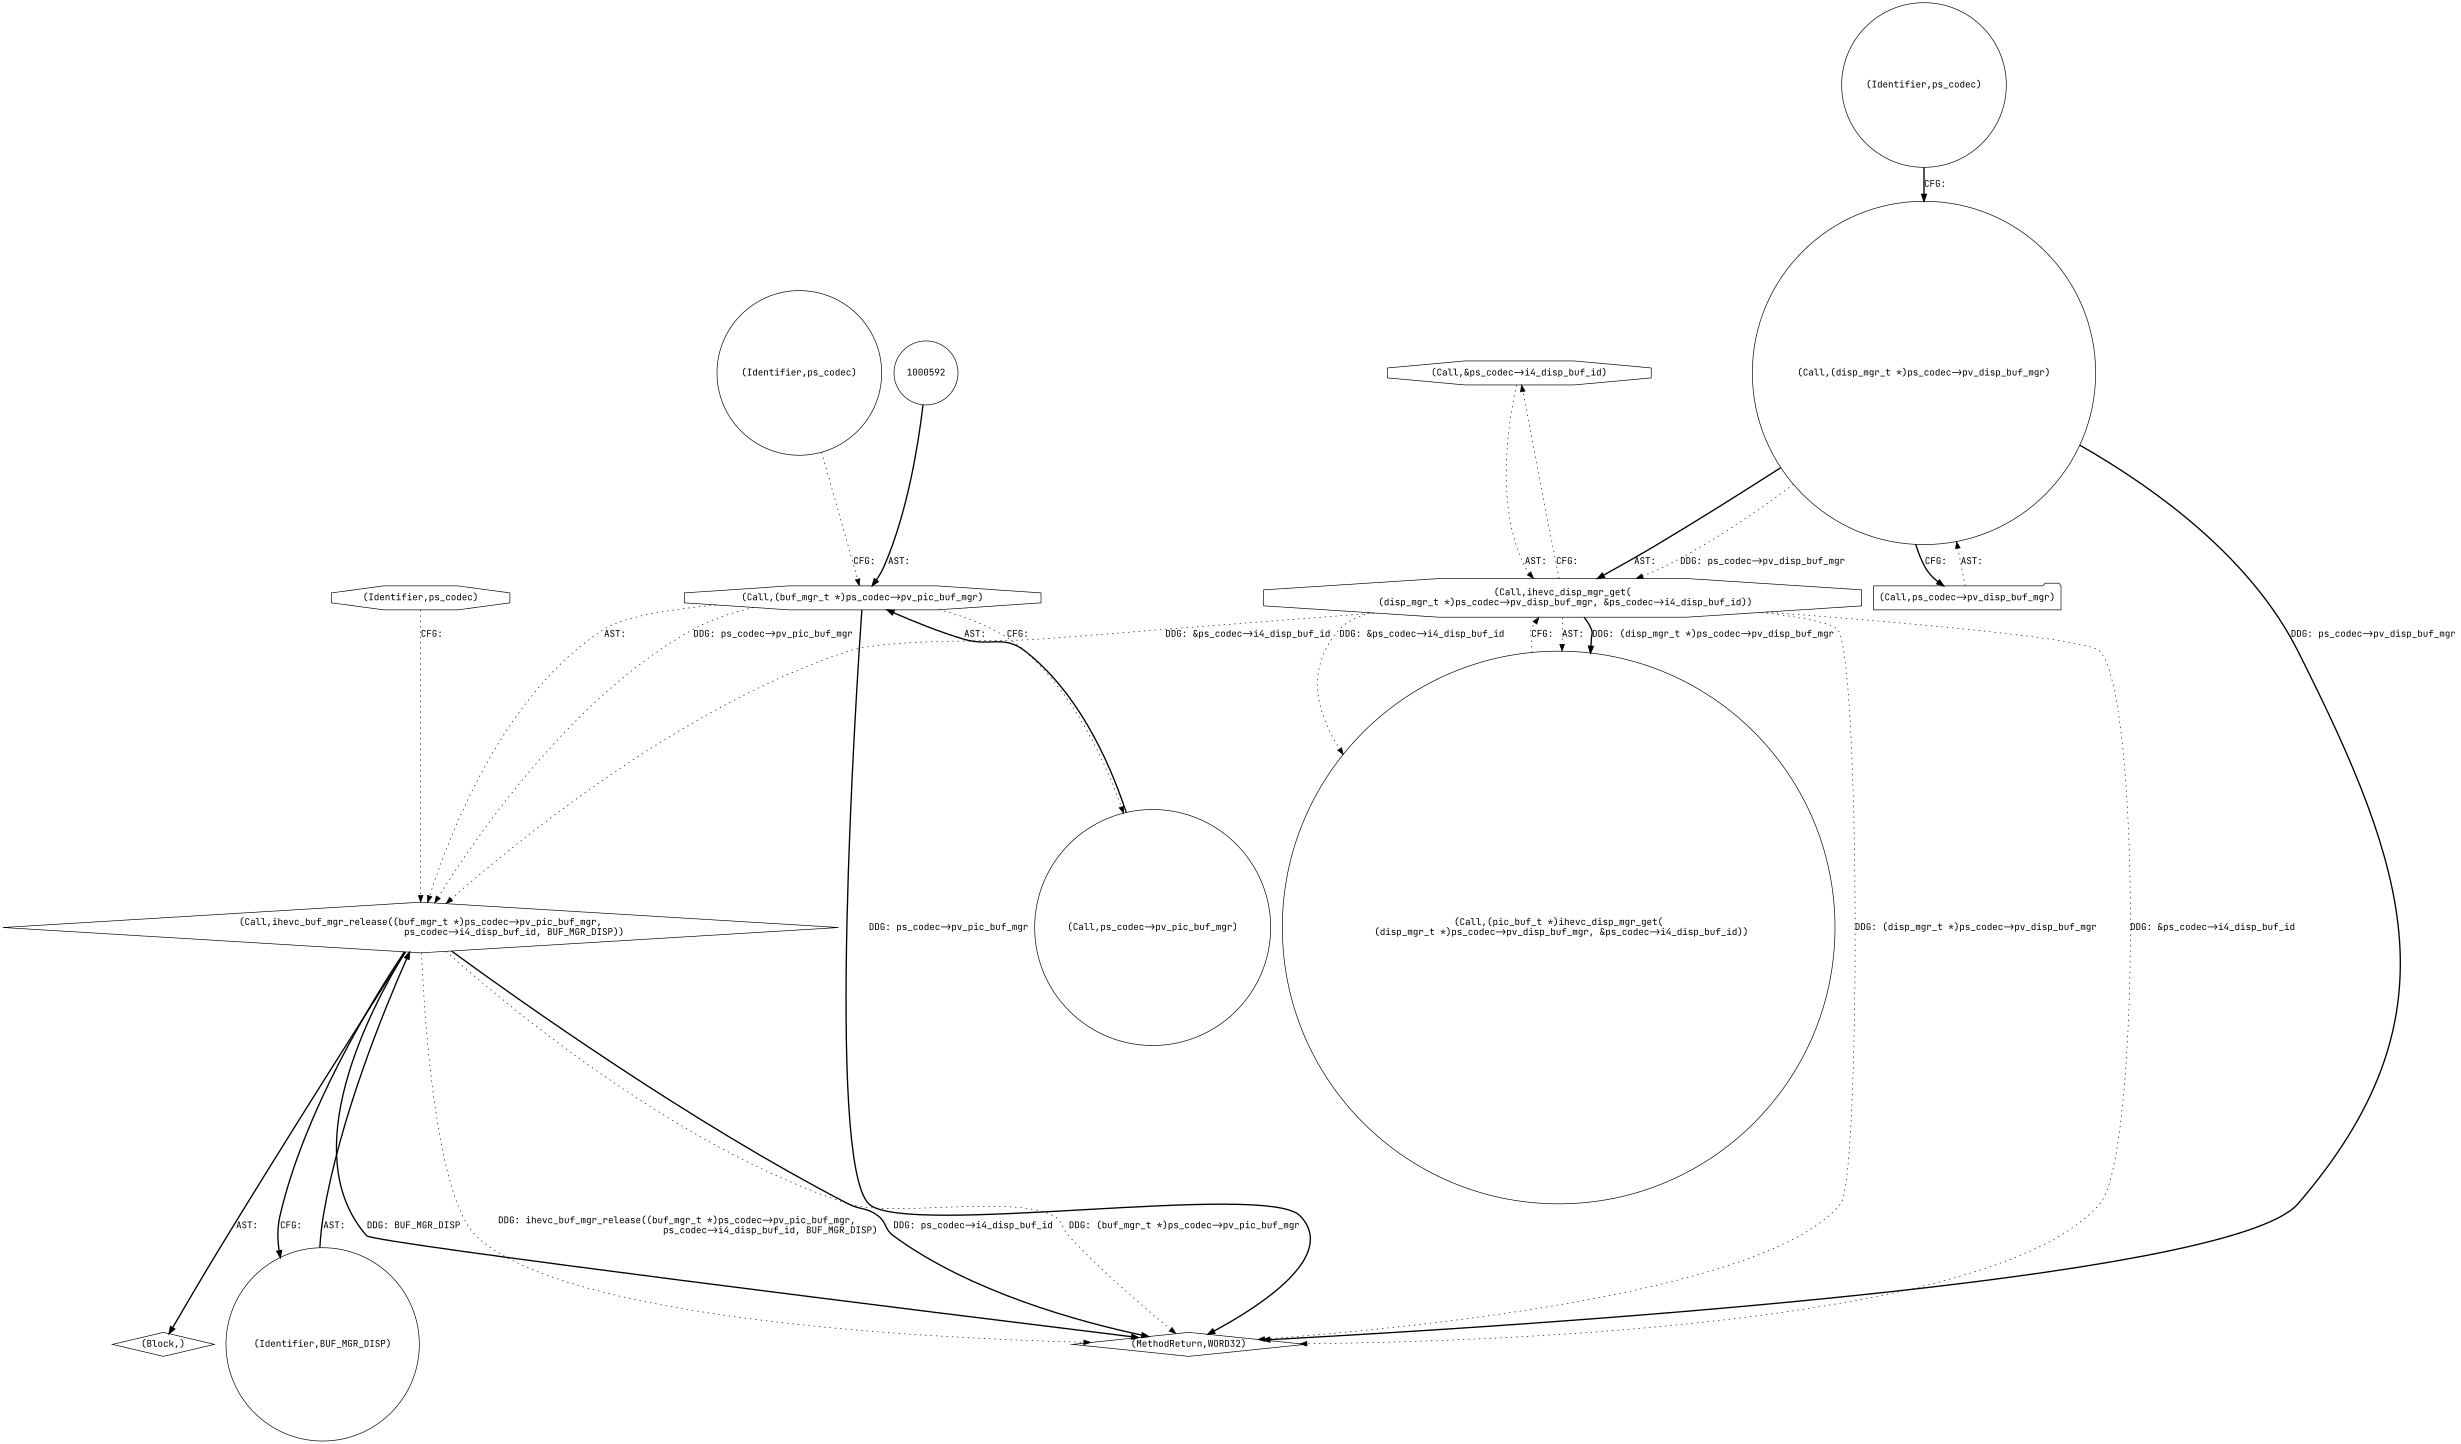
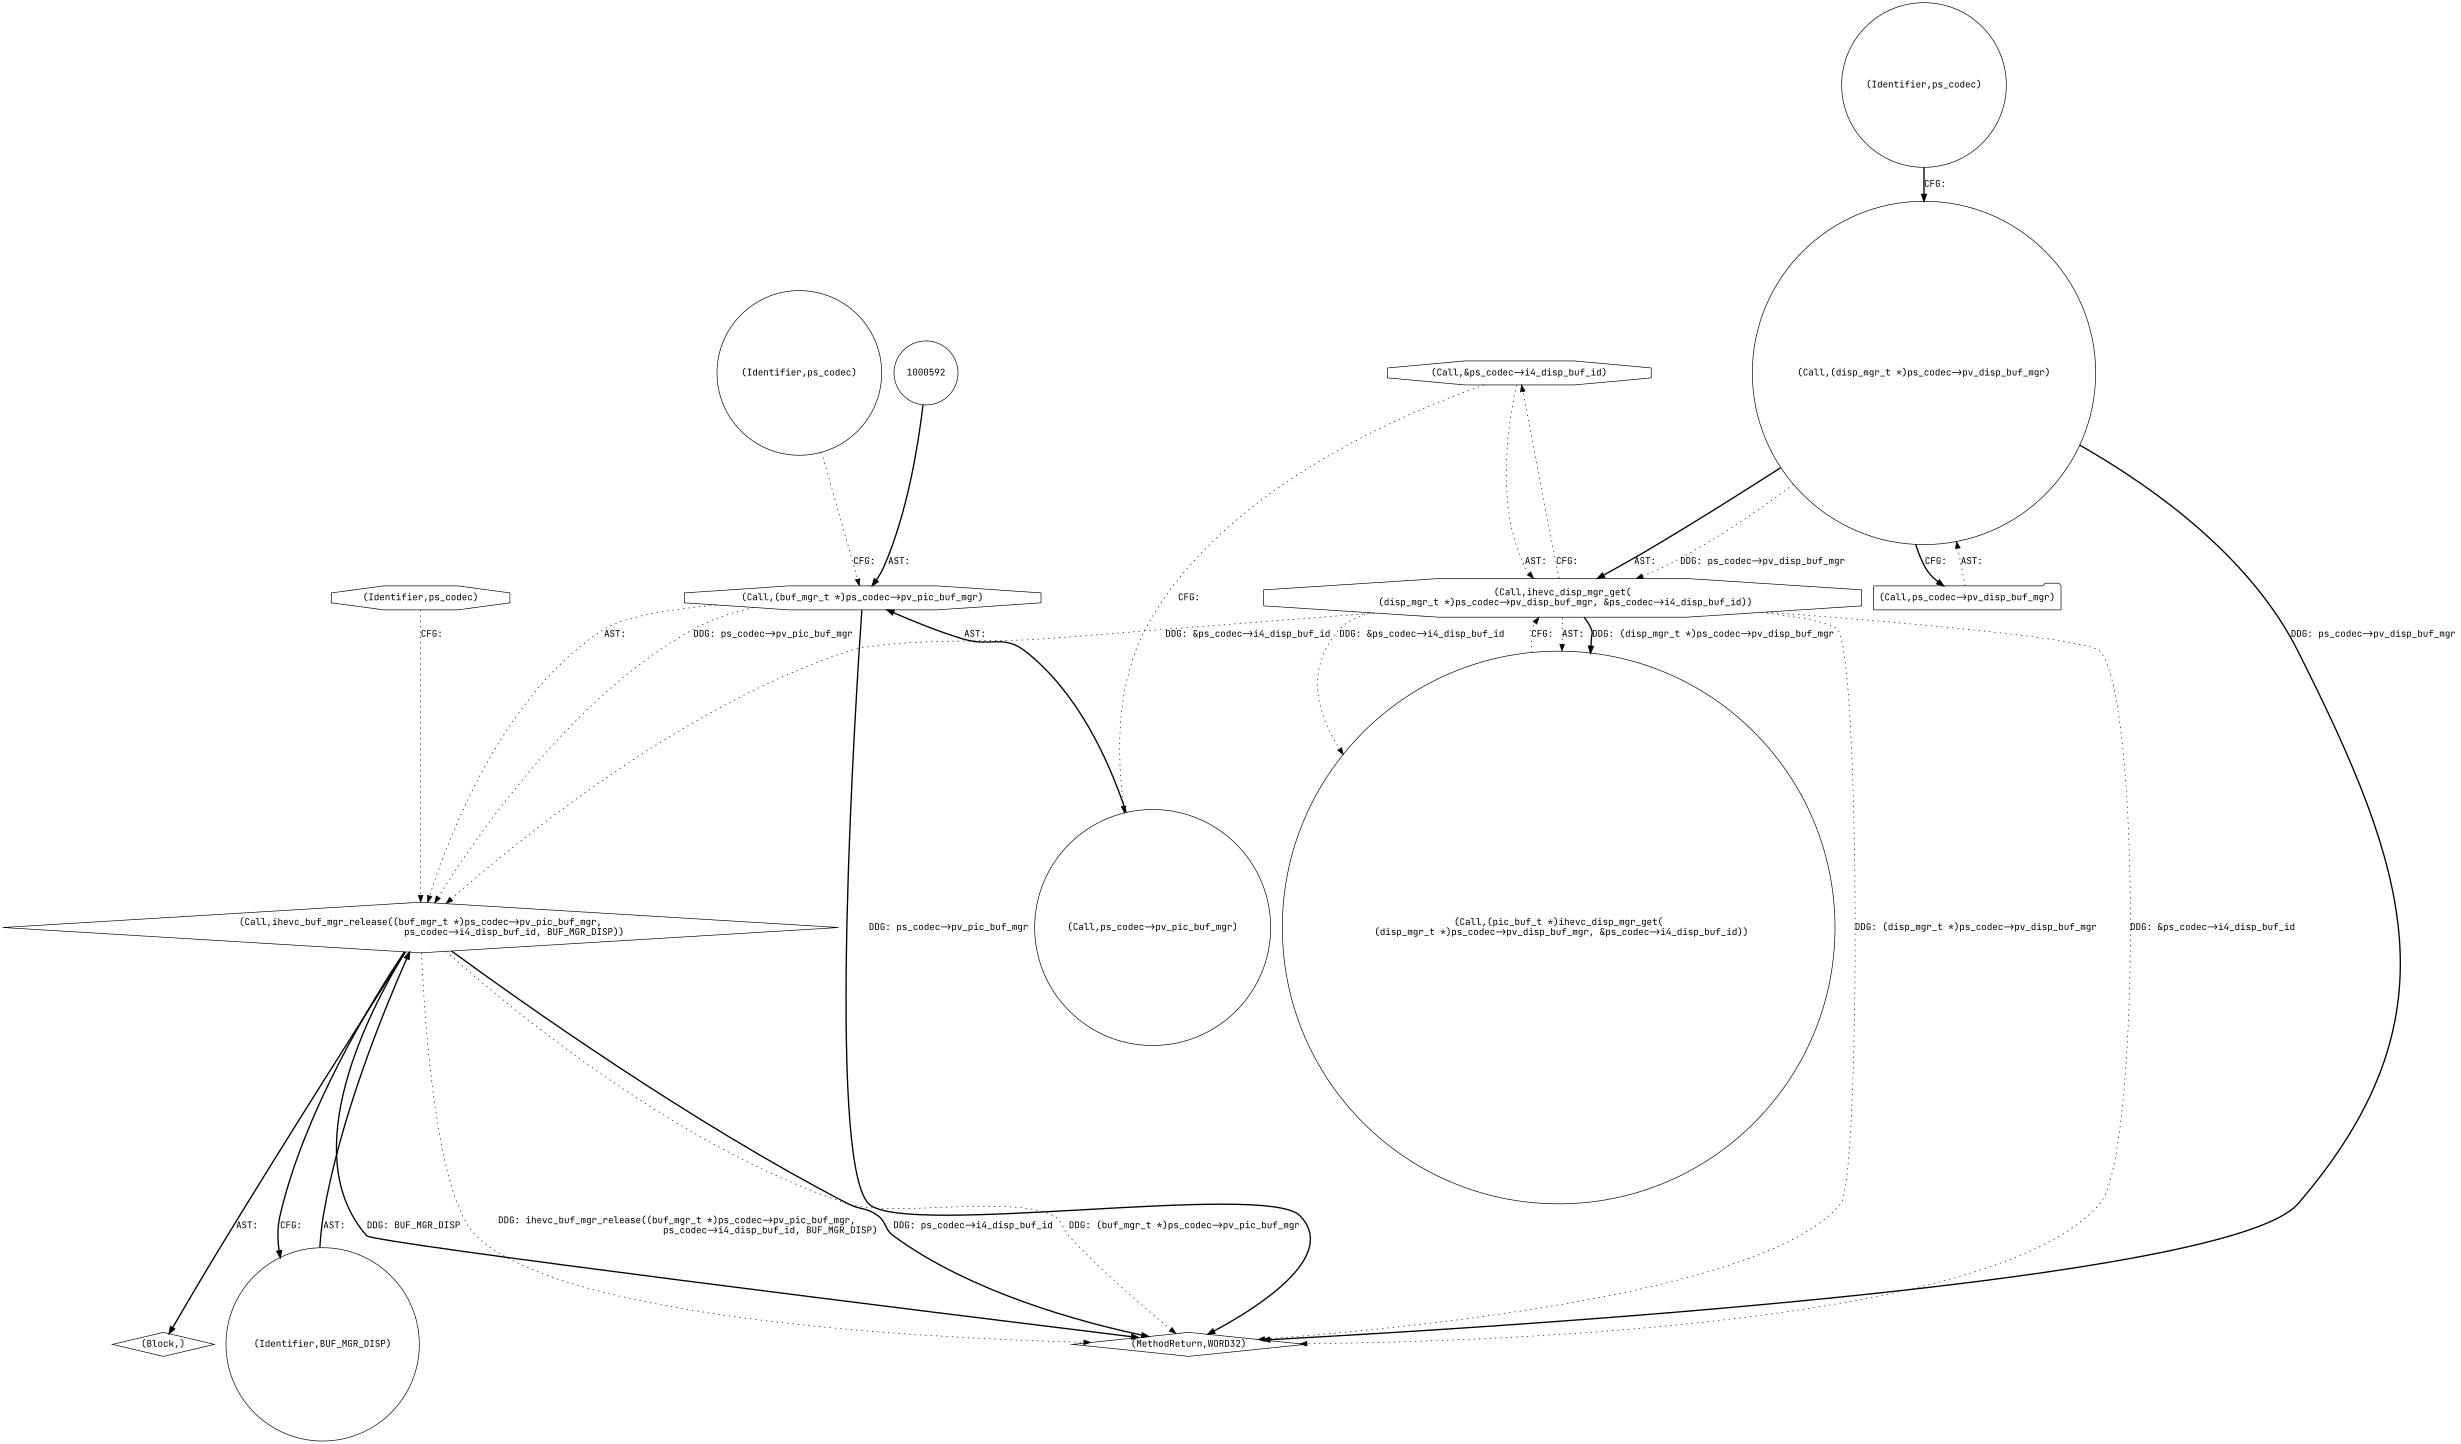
  digraph {
    fontname="JetBrains Mono"
    node [fontname="JetBrains Mono" shape=circle]
    edge [fontname="JetBrains Mono" style=dotted]
    n1 [label="(Call,ihevc_buf_mgr_release((buf_mgr_t *)ps_codec->pv_pic_buf_mgr,\n                                  ps_codec->i4_disp_buf_id, BUF_MGR_DISP))" shape=diamond]
    n2 [label="(MethodReturn,WORD32)" shape=diamond]
    n3 [label="(Block,)" shape=diamond]
    n4 [label="(Identifier,BUF_MGR_DISP)"]
    n5 [label="(Call,(buf_mgr_t *)ps_codec->pv_pic_buf_mgr)" shape=octagon]
    n6 [label="(Call,ps_codec->pv_pic_buf_mgr)"]
    n7 [label="(Call,ihevc_disp_mgr_get(\n (disp_mgr_t *)ps_codec->pv_disp_buf_mgr, &ps_codec->i4_disp_buf_id))" shape=octagon]
    n8 [label="(Call,&ps_codec->i4_disp_buf_id)" shape=octagon]
    n9 [label="(Call,(pic_buf_t *)ihevc_disp_mgr_get(\n (disp_mgr_t *)ps_codec->pv_disp_buf_mgr, &ps_codec->i4_disp_buf_id))"]
    n10 [label="(Call,(disp_mgr_t *)ps_codec->pv_disp_buf_mgr)"]
    n11 [label="(Call,ps_codec->pv_disp_buf_mgr)" shape=folder]
    n12 [label="(Identifier,ps_codec)" shape=octagon]
    n13 [label="(Identifier,ps_codec)"]
    n14 [label="(Identifier,ps_codec)"]
    1000592
    n1 -> n2 [label="DDG: BUF_MGR_DISP" style=bold]
    n1 -> n2 [label="DDG: ihevc_buf_mgr_release((buf_mgr_t *)ps_codec->pv_pic_buf_mgr,\n                                  ps_codec->i4_disp_buf_id, BUF_MGR_DISP)"]
    n1 -> n2 [label="DDG: ps_codec->i4_disp_buf_id" style=bold]
    n1 -> n2 [label="DDG: (buf_mgr_t *)ps_codec->pv_pic_buf_mgr"]
    n1 -> n3 [label="AST: " style=bold]
    n1 -> n4 [label="CFG: " style=bold]
    n4 -> n1 [label="AST: " style=bold]
    n5 -> n1 [label="AST: "]
    n5 -> n1 [label="DDG: ps_codec->pv_pic_buf_mgr"]
    n5 -> n2 [label="DDG: ps_codec->pv_pic_buf_mgr" style=bold]
-   n5 -> n6 [label="CFG: "]
+   n8 -> n6 [label="CFG: "]
    n6 -> n5 [label="AST: " style=bold]
    n7 -> n1 [label="DDG: &ps_codec->i4_disp_buf_id"]
    n7 -> n2 [label="DDG: (disp_mgr_t *)ps_codec->pv_disp_buf_mgr"]
    n7 -> n2 [label="DDG: &ps_codec->i4_disp_buf_id"]
    n7 -> n8 [label="CFG: "]
    n7 -> n9 [label="AST: "]
    n7 -> n9 [label="DDG: (disp_mgr_t *)ps_codec->pv_disp_buf_mgr" style=bold]
    n7 -> n9 [label="DDG: &ps_codec->i4_disp_buf_id"]
    n8 -> n7 [label="AST: "]
    n9 -> n7 [label="CFG: "]
    n10 -> n2 [label="DDG: ps_codec->pv_disp_buf_mgr" style=bold]
    n10 -> n7 [label="AST: " style=bold]
    n10 -> n7 [label="DDG: ps_codec->pv_disp_buf_mgr"]
    n10 -> n11 [label="CFG: " style=bold]
    n11 -> n10 [label="AST: "]
    n12 -> n1 [label="CFG: "]
    n13 -> n10 [label="CFG: " style=bold]
    n14 -> n5 [label="CFG: "]
    1000592 -> n5 [label="AST: " style=bold]
  }
